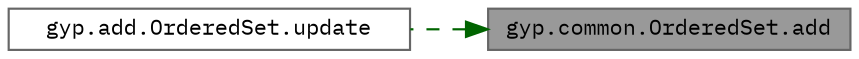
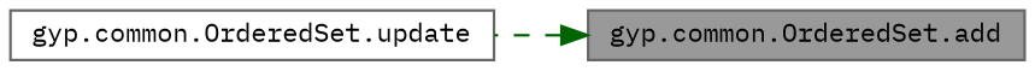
  digraph {
    rankdir=RL
    fontname="IBM Plex Mono"
    node [fontname="IBM Plex Mono" fontsize=10 shape=box style=filled]
    n1 [color=gray40 fillcolor=grey60 fontcolor=black height=0.2 label="gyp.common.OrderedSet.add" width=0.4]
-   n2 [color=grey40 fillcolor=white height=0.2 label="gyp.add.OrderedSet.update" width=0.4]
+   n2 [color=grey40 fillcolor=white height=0.2 label="gyp.common.OrderedSet.update" width=0.4]
    n1 -> n2 [color=darkgreen dir=back fontname="IBM Plex Mono" fontsize=10 labelfontname=Helvetica labelfontsize=10 style=dashed]
  }
